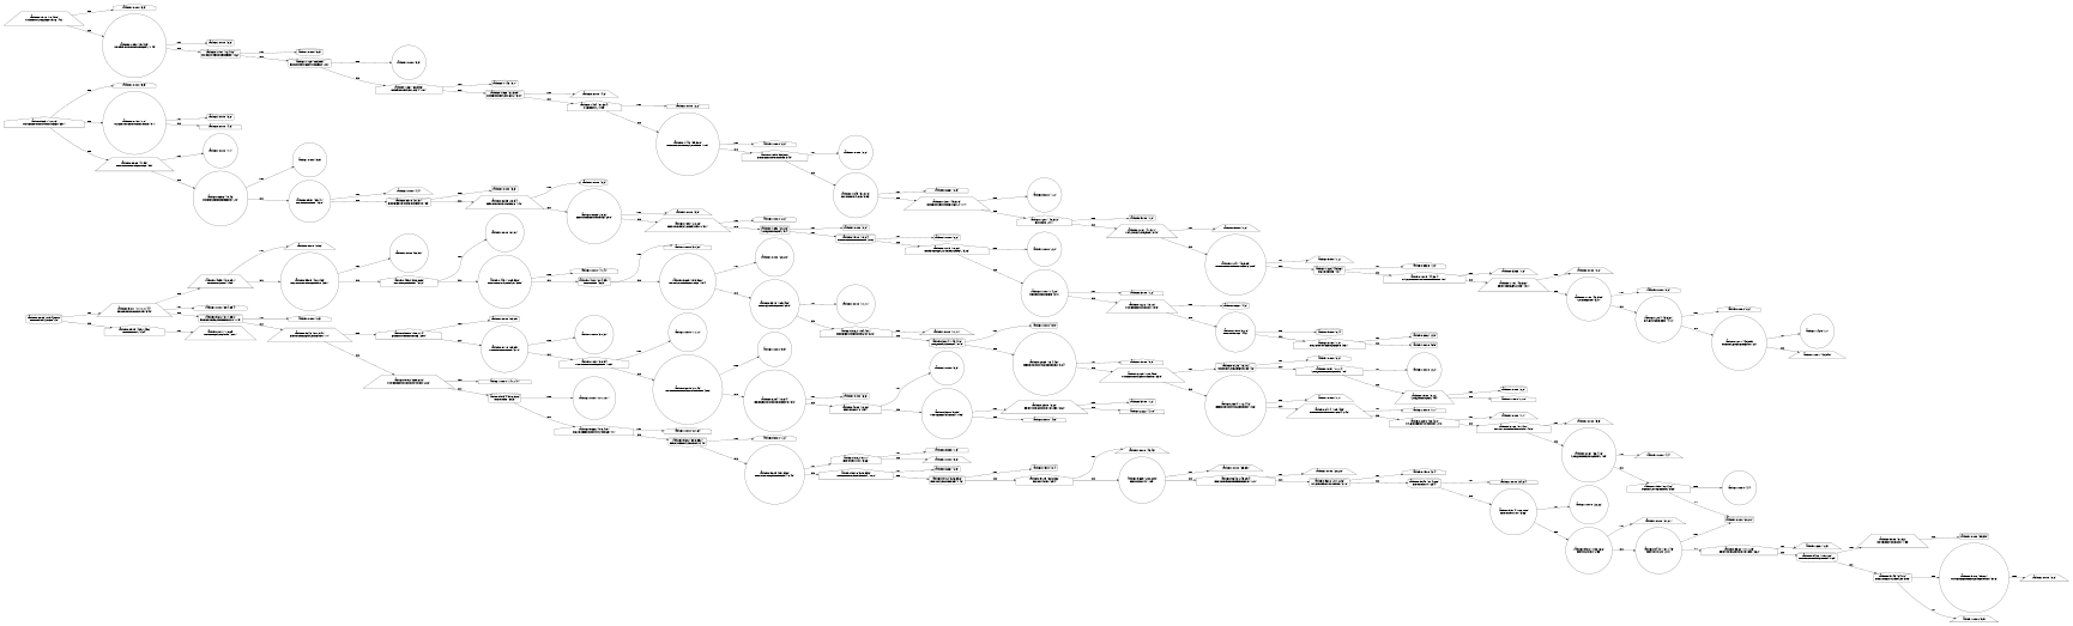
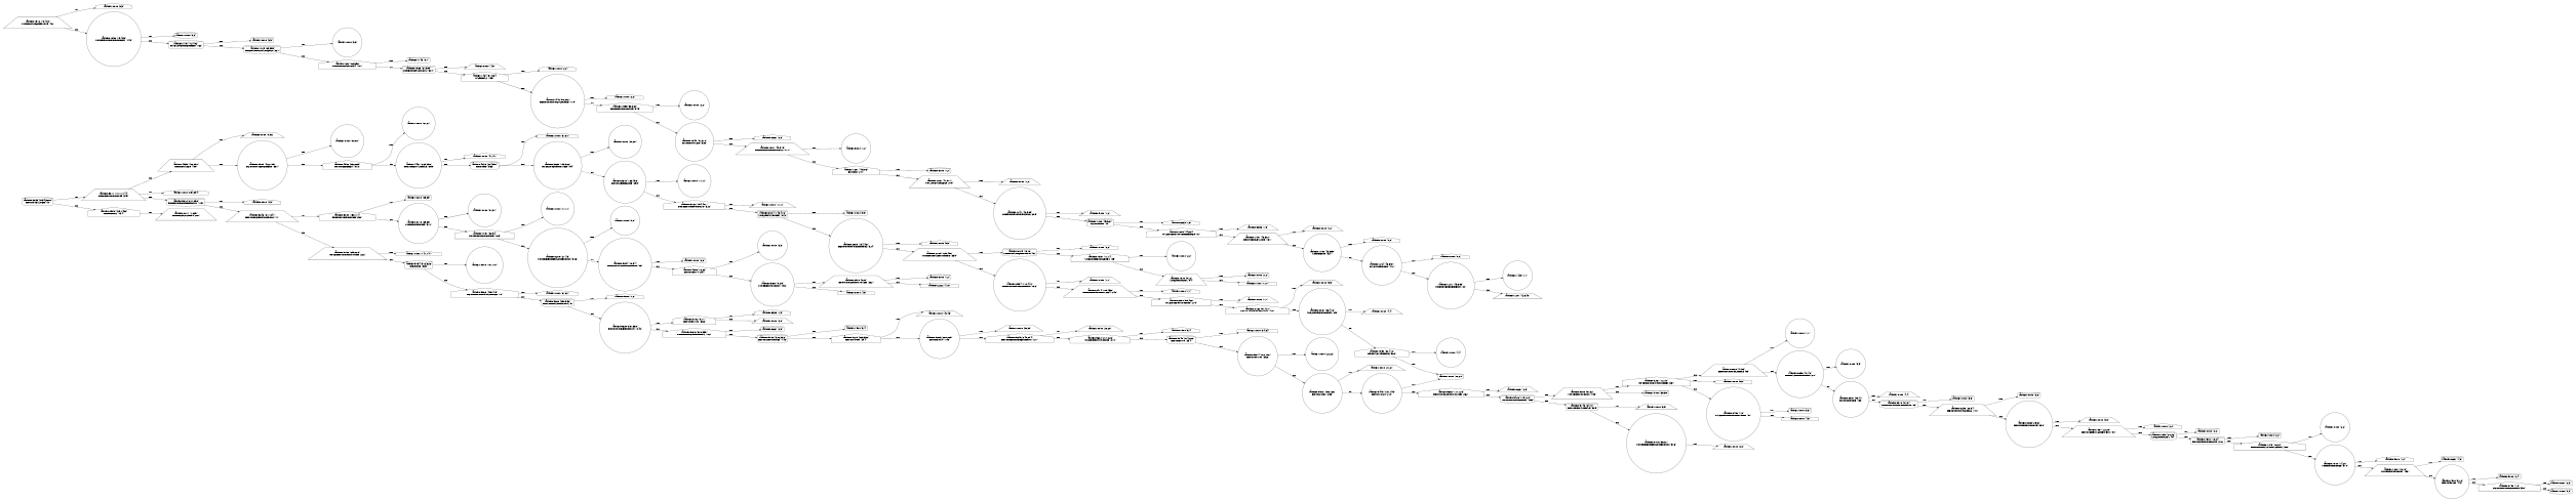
  digraph {
    rankdir=LR
    node [shape=house]
    n1 [label="ratio=0.6669 (2134/3200)\nHTML_MESSAGE (73)" shape=cylinder]
    n2 [label="ratio=0.9811 (1711/1744)\nPRIORITY_NO_NAME (349)" shape=trapezium]
    n3 [label="ratio=0.2905 (423/1456)\nNO_RELAYS (134)"]
    n4 [label="ratio=1.0000 (894/894)\n"]
    n5 [label="ratio=0.9612 (817/850)\nENTITY_DEC_ALPHANUM (175)" shape=cylinder]
    n6 [label="ratio=0.4959 (422/851)\nALL_TRUSTED (199)" shape=trapezium]
    n7 [label="ratio=0.0017 (1/605)\nUPPERCASE_25_50 (287)" shape=trapezium]
    n8 [label="ratio=0.0000 (0/3)\n"]
    n9 [label="ratio=0.9646 (817/847)\nHTML_TAG_EXIST_TBODY (77)" shape=trapezium]
    n10 [label="ratio=0.9080 (158/174)\nEXTRA_MPART_TYPE (250)"]
    n11 [label="ratio=0.9792 (659/673)\nMIME_HTML_ONLY_MULTI (222)" shape=trapezium]
    n12 [label="ratio=1.0000 (89/89)\n" shape=cylinder]
    n13 [label="ratio=0.8118 (69/85)\nMPART_ALT_DIFF (370)" shape=circle]
    n14 [label="ratio=1.0000 (147/147)\n"]
    n15 [label="ratio=0.9734 (512/526)\nINFO_TLD (363)" shape=cylinder]
    n16 [label="ratio=1.0000 (31/31)\n" shape=circle]
    n17 [label="ratio=0.7037 (38/54)\nMIME_QP_LONG_LINE (165)"]
    n18 [label="ratio=1.0000 (11/11)\n" shape=circle]
    n19 [label="ratio=0.6279 (27/43)\nMIME_HEADER_CTYPE_ONLY (306)" shape=circle]
    n20 [label="ratio=1.0000 (9/9)\n" shape=circle]
    n21 [label="ratio=0.5294 (18/34)\nFORGED_OUTLOOK_HTML (83)" shape=circle]
    n22 [label="ratio=1.0000 (6/6)\n" shape=cylinder]
    n23 [label="ratio=0.4286 (12/28)\nHTML_60_70 (234)"]
    n24 [label="ratio=1.0000 (3/3)\n" shape=circle]
    n25 [label="ratio=0.3600 (9/25)\nMIME_HTML_ONLY (193)" shape=circle]
    n26 [label="ratio=0.2500 (5/20)\nFROM_LOCAL_NOVOWEL (262)" shape=trapezium]
    n27 [label="ratio=0.8000 (4/5)\n"]
    n28 [label="ratio=0.5000 (1/2)\n" shape=cylinder]
    n29 [label="ratio=0.2222 (4/18)\n"]
    n30 [label="ratio=1.0000 (107/107)\n" shape=circle]
    n31 [label="ratio=0.9666 (405/419)\nRCVD_HELO_IP_MISMATCH (70)"]
    n32 [label="ratio=1.0000 (67/67)\n"]
    n33 [label="ratio=0.9602 (338/352)\nFROM_ENDS_IN_NUMS (9)" shape=cylinder]
    n34 [label="ratio=0.5000 (1/2)\n"]
    n35 [label="ratio=0.9629 (337/350)\nHTML_IMAGE_RATIO_04 (243)" shape=circle]
    n36 [label="ratio=0.8182 (9/11)\nHTML_90_100 (366)"]
    n37 [label="ratio=0.9676 (328/339)\nMARKETING_PARTNERS (102)"]
    n38 [label="ratio=0.3333 (1/3)\n"]
    n39 [label="ratio=1.0000 (8/8)\n" shape=trapezium]
    n40 [label="ratio=0.6667 (2/3)\n" shape=cylinder]
    n41 [label="ratio=0.9702 (326/336)\nHTML_SHOUTING5 (146)" shape=cylinder]
    n42 [label="ratio=0.7500 (3/4)\n" shape=cylinder]
    n43 [label="ratio=0.9729 (323/332)\nHTML_40_50 (294)"]
    n44 [label="ratio=1.0000 (43/43)\n" shape=trapezium]
    n45 [label="ratio=0.9689 (280/289)\nHTML_30_40 (105)" shape=circle]
    n46 [label="ratio=1.0000 (35/35)\n" shape=trapezium]
    n47 [label="ratio=0.9646 (245/254)\nHTML_TEXT_AFTER_HTML (121)"]
    n48 [label="ratio=1.0000 (28/28)\n" shape=trapezium]
-   n49 [label="ratio=0.9602 (217/226)\nMSGID_FROM_MTA_ID (270)" shape=cylinder]
+   n49 [label="ratio=0.9602 (217/226)\nMSGID_FROM_MTA_ID (270)"]
    n50 [label="ratio=0.7500 (3/4)\n"]
    n51 [label="ratio=0.9640 (214/222)\nHTML_60_70 (234)" shape=cylinder]
    n52 [label="ratio=1.0000 (34/34)\n"]
    n53 [label="ratio=0.9574 (180/188)\nHTML_90_100 (366)" shape=circle]
    n54 [label="ratio=1.0000 (22/22)\n" shape=circle]
    n55 [label="ratio=0.9518 (158/166)\nHTML_20_30 (253)" shape=circle]
    n56 [label="ratio=1.0000 (21/21)\n" shape=trapezium]
    n57 [label="ratio=0.9448 (137/145)\nHTML_10_20 (210)" shape=circle]
    n58 [label="ratio=1.0000 (20/20)\n" shape=cylinder]
    n59 [label="ratio=0.9360 (117/125)\nFROM_LOCAL_NOVOWEL (262)"]
    n60 [label="ratio=0.6667 (2/3)\n" shape=trapezium]
    n61 [label="ratio=0.9426 (115/122)\nMIME_QP_LONG_LINE (165)" shape=cylinder]
    n62 [label="ratio=0.9808 (51/52)\nMIME_HTML_ONLY (193)" shape=trapezium]
    n63 [label="ratio=0.9143 (64/70)\nRATWARE_MS_HASH (385)" shape=cylinder]
    n64 [label="ratio=0.9231 (12/13)\nMIME_BOUND_MANY_HEX (337)"]
    n65 [label="ratio=1.0000 (39/39)\n" shape=cylinder]
    n66 [label="ratio=1.0000 (9/9)\n" shape=trapezium]
    n67 [label="ratio=0.9016 (55/61)\nMIME_HEADER_CTYPE_ONLY (306)" shape=circle]
    n68 [label="ratio=1.0000 (5/5)\n"]
    n69 [label="ratio=0.8750 (7/8)\nMSGID_OUTLOOK_INVALID (91)" shape=circle]
    n70 [label="ratio=0.8868 (47/53)\nHELO_DYNAMIC_DHCP (55)" shape=trapezium]
    n71 [label="ratio=1.0000 (3/3)\n" shape=cylinder]
    n72 [label="ratio=0.8000 (4/5)\n"]
    n73 [label="ratio=1.0000 (8/8)\n" shape=trapezium]
    n74 [label="ratio=1.0000 (7/7)\n" shape=circle]
    n75 [label="ratio=0.8696 (40/46)\nUNPARSEABLE_RELAY (20)" shape=circle]
    n76 [label="ratio=1.0000 (5/5)\n" shape=circle]
    n77 [label="ratio=0.8537 (35/41)\nINVALID_DATE (138)" shape=circle]
    n78 [label="ratio=1.0000 (4/4)\n" shape=trapezium]
    n79 [label="ratio=0.8378 (31/37)\nFORGED_OUTLOOK_HTML (83)" shape=cylinder]
    n80 [label="ratio=1.0000 (3/3)\n" shape=cylinder]
    n81 [label="ratio=0.8235 (28/34)\nHELO_DYNAMIC_HCC (140)" shape=trapezium]
    n82 [label="ratio=1.0000 (3/3)\n" shape=cylinder]
    n83 [label="ratio=0.8065 (25/31)\nHTML_ATTR_UNIQUE (290)" shape=circle]
    n84 [label="ratio=1.0000 (3/3)\n" shape=trapezium]
    n85 [label="ratio=0.7857 (22/28)\nHTML_OBFUSCATE_05_10 (51)" shape=trapezium]
    n86 [label="ratio=1.0000 (2/2)\n"]
    n87 [label="ratio=0.7692 (20/26)\nSUBJ_ALL_CAPS (94)" shape=cylinder]
    n88 [label="ratio=1.0000 (2/2)\n" shape=cylinder]
    n89 [label="ratio=0.7500 (18/24)\nHTML_LINK_OPT_OUT (276)" shape=cylinder]
    n90 [label="ratio=1.0000 (2/2)\n" shape=cylinder]
    n91 [label="ratio=0.7273 (16/22)\nHTTP_EXCESSIVE_ESCAPES (326)"]
    n92 [label="ratio=1.0000 (2/2)\n" shape=circle]
    n93 [label="ratio=0.7000 (14/20)\nMPART_ALT_DIFF (370)" shape=circle]
    n94 [label="ratio=0.5000 (1/2)\n"]
    n95 [label="ratio=0.7222 (13/18)\nMIME_HTML_ONLY (193)" shape=trapezium]
    n96 [label="ratio=0.6667 (4/6)\n" shape=cylinder]
    n97 [label="ratio=0.7500 (9/12)\nHTML_50_60 (442)" shape=circle]
    n98 [label="ratio=0.5000 (2/4)\n" shape=cylinder]
    n99 [label="ratio=0.8750 (7/8)\nRCVD_NUMERIC_HELO (331)"]
    n100 [label="ratio=0.6667 (2/3)\n" shape=cylinder]
    n101 [label="ratio=1.0000 (5/5)\n" shape=cylinder]
    n102 [label="ratio=0.0000 (0/96)\n" shape=trapezium]
    n103 [label="ratio=0.5589 (422/755)\nRCVD_NUMERIC_HELO (331)" shape=circle]
    n104 [label="ratio=1.0000 (90/90)\n" shape=circle]
    n105 [label="ratio=0.4992 (332/665)\nADVANCE_FEE_1 (372)"]
    n106 [label="ratio=1.0000 (67/67)\n" shape=circle]
    n107 [label="ratio=0.4431 (265/598)\nRATWARE_MS_HASH (385)" shape=circle]
    n108 [label="ratio=1.0000 (41/41)\n"]
    n109 [label="ratio=0.4022 (224/557)\nINFO_TLD (363)" shape=cylinder]
    n110 [label="ratio=1.0000 (31/31)\n"]
    n111 [label="ratio=0.3669 (193/526)\nINVESTMENT_ADVICE (194)" shape=circle]
    n112 [label="ratio=1.0000 (28/28)\n" shape=circle]
    n113 [label="ratio=0.3313 (165/498)\nDRUGS_ERECTILE (295)" shape=circle]
    n114 [label="ratio=1.0000 (11/11)\n" shape=circle]
    n115 [label="ratio=0.3162 (154/487)\nFORGED_YAHOO_RCVD (322)"]
    n116 [label="ratio=1.0000 (11/11)\n" shape=trapezium]
    n117 [label="ratio=0.3004 (143/476)\nSUBJ_HAS_SPACES (213)" shape=cylinder]
    n118 [label="ratio=1.0000 (9/9)\n" shape=cylinder]
    n119 [label="ratio=0.2869 (134/467)\nHELO_DYNAMIC_IPADDR2 (324)" shape=circle]
    n120 [label="ratio=1.0000 (9/9)\n"]
    n121 [label="ratio=0.2729 (125/458)\nMAILTO_TO_SPAM_ADDR (339)" shape=trapezium]
    n122 [label="ratio=0.8125 (13/16)\nMAILTO_SUBJ_REMOVE (46)" shape=cylinder]
    n123 [label="ratio=0.2534 (112/442)\nHELO_DYNAMIC_IPADDR (136)" shape=circle]
    n124 [label="ratio=1.0000 (2/2)\n"]
    n125 [label="ratio=0.7857 (11/14)\nSUBJ_ILLEGAL_CHARS (85)"]
    n126 [label="ratio=1.0000 (7/7)\n" shape=trapezium]
    n127 [label="ratio=0.2414 (105/435)\nDATE_IN_FUTURE_12_24 (242)" shape=trapezium]
    n128 [label="ratio=1.0000 (2/2)\n" shape=circle]
    n129 [label="ratio=0.7500 (9/12)\nSUBJ_ALL_CAPS (94)" shape=trapezium]
    n130 [label="ratio=1.0000 (2/2)\n" shape=cylinder]
    n131 [label="ratio=0.7000 (7/10)\n"]
    n132 [label="ratio=1.0000 (7/7)\n"]
    n133 [label="ratio=0.2290 (98/428)\nMSGID_FROM_MTA_ID (270)"]
    n134 [label="ratio=1.0000 (7/7)\n" shape=trapezium]
    n135 [label="ratio=0.2162 (91/421)\nREMOVE_BEFORE_LINK (405)"]
    n136 [label="ratio=1.0000 (5/5)\n" shape=trapezium]
    n137 [label="ratio=0.2067 (86/416)\nSUBJ_ILLEGAL_CHARS (85)" shape=circle]
    n138 [label="ratio=1.0000 (4/4)\n" shape=trapezium]
    n139 [label="ratio=0.1990 (82/412)\nDEAR_SOMETHING (368)"]
    n140 [label="ratio=1.0000 (4/4)\n" shape=circle]
    n141 [label="ratio=0.1912 (78/408)\nMAILTO_SUBJ_REMOVE (46)" shape=trapezium]
    n142 [label="ratio=1.0000 (3/3)\n"]
    n143 [label="ratio=0.1852 (75/405)\nMIME_BOUND_DD_DIGITS (149)" shape=circle]
    n144 [label="ratio=1.0000 (3/3)\n" shape=cylinder]
    n145 [label="ratio=0.1791 (72/402)\nINVESTMENT_EXPERT (162)" shape=cylinder]
    n146 [label="ratio=1.0000 (3/3)\n" shape=cylinder]
    n147 [label="ratio=0.1729 (69/399)\nENGLISH_UCE_SUBJECT (221)" shape=cylinder]
    n148 [label="ratio=1.0000 (3/3)\n" shape=circle]
    n149 [label="ratio=0.1667 (66/396)\nDATE_IN_PAST_12_24 (187)"]
    n150 [label="ratio=0.7143 (5/7)\n" shape=cylinder]
    n151 [label="ratio=0.1568 (61/389)\nDATE_IN_PAST_06_12 (384)" shape=cylinder]
    n152 [label="ratio=0.8000 (4/5)\n" shape=trapezium]
    n153 [label="ratio=0.1484 (57/384)\nUSERPASS (159)"]
    n154 [label="ratio=1.0000 (2/2)\n"]
    n155 [label="ratio=0.1440 (55/382)\nHELO_DYNAMIC_SPLIT_IP (179)" shape=circle]
    n156 [label="ratio=1.0000 (2/2)\n"]
    n157 [label="ratio=0.1395 (53/380)\nPRIORITY_NO_NAME (349)"]
    n158 [label="ratio=1.0000 (2/2)\n" shape=circle]
    n159 [label="ratio=0.1349 (51/378)\nINVALID_MSGID (333)" shape=circle]
    n160 [label="ratio=0.6667 (2/3)\n"]
    n161 [label="ratio=0.1307 (49/375)\nDATE_IN_FUTURE_06_12 (177)" shape=trapezium]
    n162 [label="ratio=0.5000 (1/2)\n" shape=circle]
    n163 [label="ratio=0.1287 (48/373)\nBIZ_TLD (241)"]
    n164 [label="ratio=0.5000 (1/2)\n" shape=cylinder]
    n165 [label="ratio=0.1267 (47/371)\nMISSING_SUBJECT (279)" shape=trapezium]
    n166 [label="ratio=0.5000 (1/2)\n" shape=trapezium]
    n167 [label="ratio=0.1247 (46/369)\nDATE_IN_FUTURE_03_06 (289)" shape=circle]
    n168 [label="ratio=0.5000 (1/2)\n" shape=trapezium]
    n169 [label="ratio=0.1226 (45/367)\nRCVD_BY_IP (18)" shape=cylinder]
    n170 [label="ratio=0.3333 (1/3)\n"]
    n171 [label="ratio=0.1209 (44/364)\nMSGID_FROM_MTA_HEADER (81)"]
    n172 [label="ratio=0.3333 (1/3)\n" shape=trapezium]
    n173 [label="ratio=0.1191 (43/361)\nFROM_EXCESS_QP (131)" shape=trapezium]
    n174 [label="ratio=0.0000 (0/2)\n" shape=trapezium]
    n175 [label="ratio=0.1198 (43/359)\nSUB_HELLO (327)" shape=circle]
    n176 [label="ratio=0.0000 (0/2)\n"]
    n177 [label="ratio=0.1204 (43/357)\nDISGUISE_PORN (410)" shape=circle]
    n178 [label="ratio=0.0000 (0/2)\n"]
    n179 [label="ratio=0.1211 (43/355)\nUNPARSEABLE_RELAY (20)" shape=circle]
    n180 [label="ratio=0.1429 (1/7)\n" shape=circle]
    n181 [label="ratio=0.1207 (42/348)\n" shape=trapezium]
    n1 -> n2 [label=Yes]
    n1 -> n3 [label=No]
    n2 -> n4 [label=Yes]
    n2 -> n5 [label=No]
    n2 -> n6 [label=No]
    n3 -> n7 [label=Yes]
    n5 -> n8 [label=Yes]
    n5 -> n9 [label=No]
    n6 -> n102 [label=Yes]
    n6 -> n103 [label=No]
    n9 -> n10 [label=Yes]
    n9 -> n11 [label=No]
    n10 -> n12 [label=Yes]
    n10 -> n13 [label=No]
    n11 -> n14 [label=Yes]
    n11 -> n15 [label=No]
    n13 -> n16 [label=Yes]
    n13 -> n17 [label=No]
    n15 -> n30 [label=Yes]
    n15 -> n31 [label=No]
    n17 -> n18 [label=Yes]
    n17 -> n19 [label=No]
    n19 -> n20 [label=Yes]
    n19 -> n21 [label=No]
    n21 -> n22 [label=Yes]
    n21 -> n23 [label=No]
    n23 -> n24 [label=Yes]
    n23 -> n25 [label=No]
    n25 -> n26 [label=Yes]
    n25 -> n27 [label=No]
    n26 -> n28 [label=Yes]
    n26 -> n29 [label=No]
    n31 -> n32 [label=Yes]
    n31 -> n33 [label=No]
    n33 -> n34 [label=Yes]
    n33 -> n35 [label=No]
    n35 -> n36 [label=Yes]
    n35 -> n37 [label=No]
    n36 -> n38 [label=Yes]
    n36 -> n39 [label=No]
    n37 -> n40 [label=Yes]
    n37 -> n41 [label=No]
    n41 -> n42 [label=Yes]
    n41 -> n43 [label=No]
    n43 -> n44 [label=Yes]
    n43 -> n45 [label=No]
    n45 -> n46 [label=Yes]
    n45 -> n47 [label=No]
    n47 -> n48 [label=Yes]
    n47 -> n49 [label=No]
    n49 -> n50 [label=Yes]
    n49 -> n51 [label=No]
    n51 -> n52 [label=Yes]
    n51 -> n53 [label=No]
    n53 -> n54 [label=Yes]
    n53 -> n55 [label=No]
    n55 -> n56 [label=Yes]
    n55 -> n57 [label=No]
    n57 -> n58 [label=Yes]
    n57 -> n59 [label=No]
    n59 -> n60 [label=Yes]
    n59 -> n61 [label=No]
    n61 -> n62 [label=Yes]
    n61 -> n63 [label=No]
+   n62 -> n64 [label=Yes]
    n62 -> n65 [label=No]
    n63 -> n66 [label=Yes]
    n63 -> n67 [label=No]
    n64 -> n68 [label=Yes]
    n64 -> n69 [label=No]
    n64 -> n70 [label=No]
    n67 -> n73 [label=Yes]
    n69 -> n71 [label=Yes]
    n69 -> n72 [label=No]
    n70 -> n74 [label=Yes]
    n70 -> n75 [label=No]
    n75 -> n76 [label=Yes]
    n75 -> n77 [label=No]
    n77 -> n78 [label=Yes]
    n77 -> n79 [label=No]
    n79 -> n80 [label=Yes]
    n79 -> n81 [label=No]
    n81 -> n82 [label=Yes]
    n81 -> n83 [label=No]
    n83 -> n84 [label=Yes]
    n83 -> n85 [label=No]
    n85 -> n86 [label=Yes]
    n85 -> n87 [label=No]
    n87 -> n88 [label=Yes]
    n87 -> n89 [label=Yes]
    n89 -> n90 [label=Yes]
    n89 -> n91 [label=No]
    n91 -> n92 [label=Yes]
    n91 -> n93 [label=No]
    n93 -> n94 [label=Yes]
    n93 -> n95 [label=No]
    n95 -> n96 [label=Yes]
    n95 -> n97 [label=No]
    n97 -> n98 [label=Yes]
    n97 -> n99 [label=No]
    n99 -> n100 [label=Yes]
    n99 -> n101 [label=No]
    n103 -> n104 [label=Yes]
    n103 -> n105 [label=No]
    n105 -> n106 [label=Yes]
    n105 -> n107 [label=No]
    n107 -> n108 [label=Yes]
    n107 -> n109 [label=No]
    n109 -> n110 [label=Yes]
    n109 -> n111 [label=No]
    n111 -> n112 [label=Yes]
    n111 -> n113 [label=No]
    n113 -> n114 [label=Yes]
    n113 -> n115 [label=No]
    n115 -> n116 [label=Yes]
    n115 -> n117 [label=No]
    n117 -> n118 [label=Yes]
    n117 -> n119 [label=No]
    n119 -> n120 [label=Yes]
    n119 -> n121 [label=No]
    n121 -> n122 [label=Yes]
    n121 -> n123 [label=No]
    n122 -> n124 [label=Yes]
    n122 -> n125 [label=No]
    n123 -> n126 [label=Yes]
    n123 -> n127 [label=No]
    n125 -> n128 [label=Yes]
    n125 -> n129 [label=No]
    n127 -> n132 [label=Yes]
    n127 -> n133 [label=No]
    n129 -> n130 [label=Yes]
    n129 -> n131 [label=No]
    n133 -> n134 [label=Yes]
    n133 -> n135 [label=No]
    n135 -> n136 [label=Yes]
    n135 -> n137 [label=No]
    n137 -> n138 [label=Yes]
    n137 -> n139 [label=No]
    n139 -> n58 [label=No]
    n139 -> n140 [label=Yes]
    n141 -> n142 [label=Yes]
    n141 -> n143 [label=No]
    n143 -> n144 [label=Yes]
    n143 -> n145 [label=No]
    n145 -> n146 [label=Yes]
    n145 -> n147 [label=No]
    n147 -> n148 [label=Yes]
    n147 -> n149 [label=No]
    n149 -> n150 [label=Yes]
    n149 -> n151 [label=No]
    n151 -> n152 [label=Yes]
    n151 -> n153 [label=No]
    n153 -> n154 [label=Yes]
    n153 -> n155 [label=No]
    n155 -> n156 [label=Yes]
    n155 -> n157 [label=No]
    n157 -> n158 [label=Yes]
    n157 -> n159 [label=No]
    n159 -> n160 [label=Yes]
    n159 -> n161 [label=No]
    n161 -> n162 [label=Yes]
    n161 -> n163 [label=No]
    n163 -> n164 [label=Yes]
    n163 -> n165 [label=No]
    n165 -> n166 [label=Yes]
    n165 -> n167 [label=No]
    n167 -> n168 [label=Yes]
    n167 -> n169 [label=No]
    n169 -> n170 [label=Yes]
    n169 -> n171 [label=No]
    n171 -> n172 [label=Yes]
    n171 -> n173 [label=No]
    n173 -> n174 [label=Yes]
    n173 -> n175 [label=No]
    n175 -> n176 [label=Yes]
    n175 -> n177 [label=No]
    n177 -> n178 [label=Yes]
    n177 -> n179 [label=No]
    n179 -> n180 [label=Yes]
    n179 -> n181 [label=No]
  }
